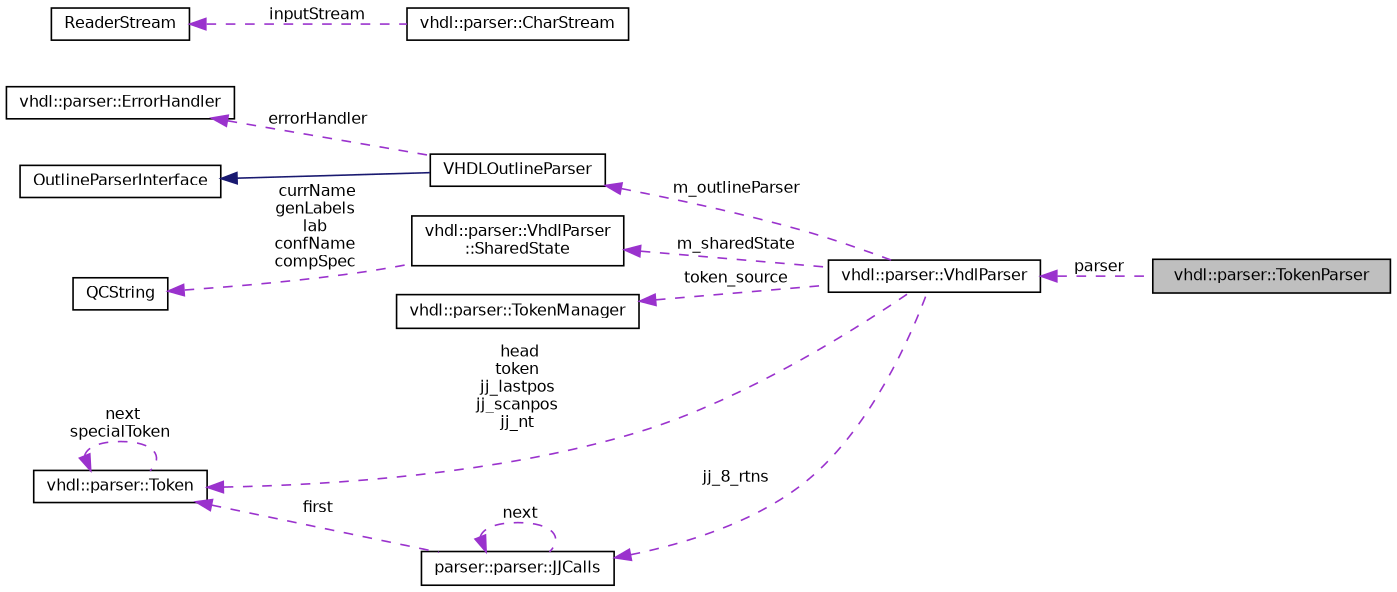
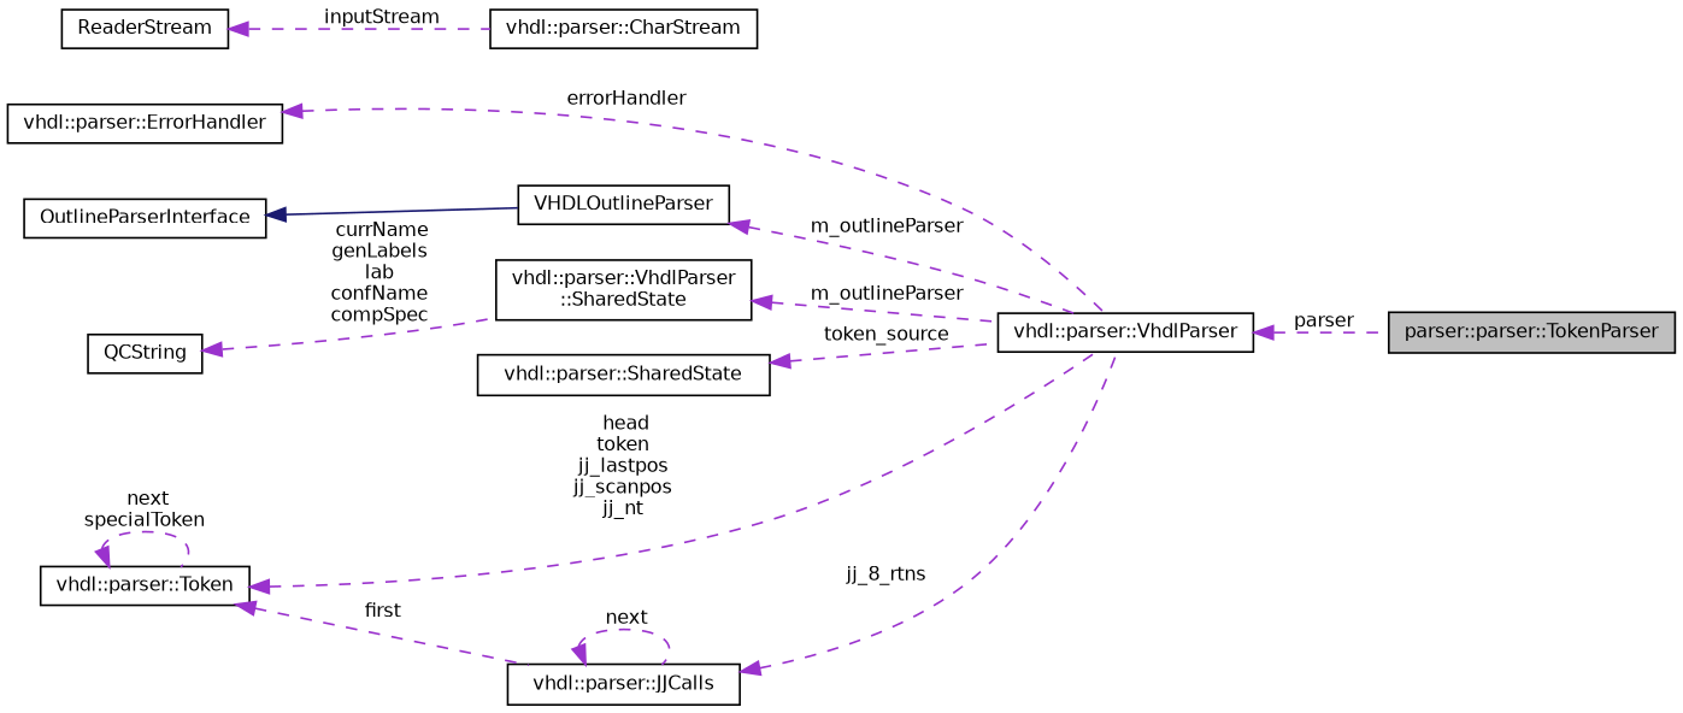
  digraph {
    rankdir=LR
    node [color=black fillcolor=white fontname=Helvetica fontsize=10 shape=record style=filled]
    edge [color=darkorchid3 dir=back fontname=Helvetica fontsize=10 labelfontname=Helvetica labelfontsize=10 style=dashed]
-   n1 [fillcolor=grey75 fontcolor=black height=0.2 label="vhdl::parser::TokenParser" width=0.4]
+   n1 [fillcolor=grey75 fontcolor=black height=0.2 label="parser::parser::TokenParser" width=0.4]
    n2 [height=0.2 label="vhdl::parser::VhdlParser" width=0.4]
    n3 [height=0.2 label="vhdl::parser::ErrorHandler" width=0.4]
    n4 [height=0.2 label="vhdl::parser::VhdlParser\l::SharedState" width=0.4]
    n5 [height=0.2 label=QCString width=0.4]
-   n6 [height=0.2 label="vhdl::parser::TokenManager" width=0.4]
+   n6 [height=0.2 label="vhdl::parser::SharedState" width=0.4]
    n7 [height=0.2 label=VHDLOutlineParser width=0.4]
    n8 [height=0.2 label=OutlineParserInterface width=0.4]
-   n9 [height=0.2 label="parser::parser::JJCalls" width=0.4]
+   n9 [height=0.2 label="vhdl::parser::JJCalls" width=0.4]
    n10 [height=0.2 label="vhdl::parser::Token" width=0.4]
    n11 [height=0.2 label="vhdl::parser::CharStream" width=0.4]
    n12 [height=0.2 label=ReaderStream width=0.4]
    n2 -> n1 [label=" parser"]
-   n3 -> n7 [label=" errorHandler"]
-   n4 -> n2 [label=" m_sharedState"]
+   n3 -> n2 [label=" errorHandler"]
+   n4 -> n2 [label=" m_outlineParser"]
    n5 -> n4 [label=" currName\ngenLabels\nlab\nconfName\ncompSpec"]
    n6 -> n2 [label=" token_source"]
    n7 -> n2 [label=" m_outlineParser"]
    n8 -> n7 [color=midnightblue style=solid]
    n9 -> n2 [label=" jj_8_rtns"]
    n9 -> n9 [label=" next"]
    n10 -> n2 [label=" head\ntoken\njj_lastpos\njj_scanpos\njj_nt"]
    n10 -> n9 [label=" first"]
    n10 -> n10 [label=" next\nspecialToken"]
    n12 -> n11 [label=" inputStream"]
  }
